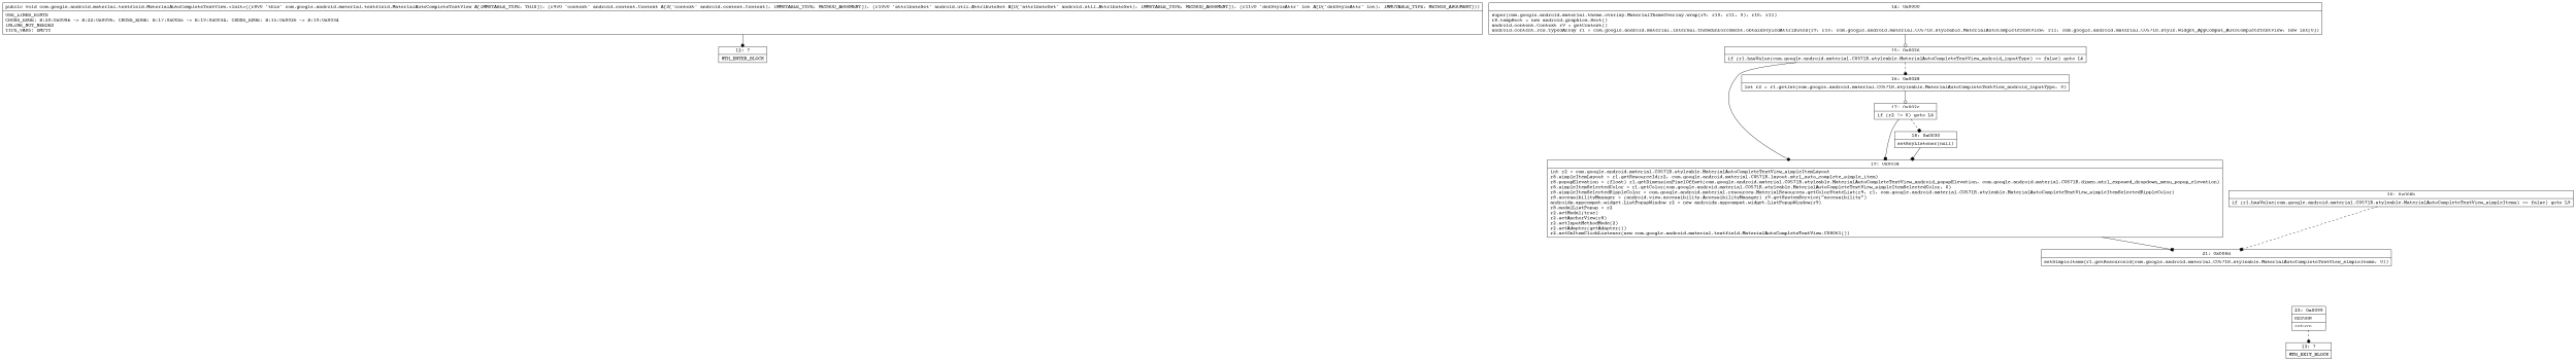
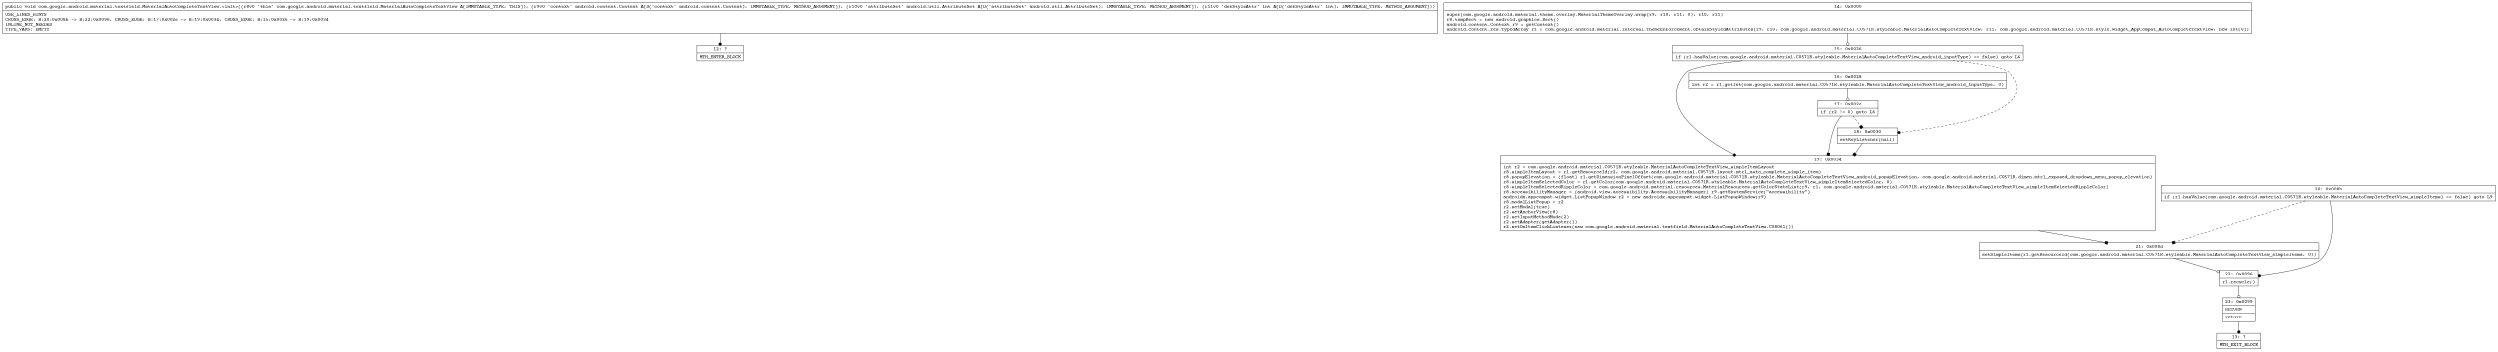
  digraph {
    fontname="Courier Prime"
    node [fontname="Courier Prime" shape=record]
    edge [arrowhead=dot fontname="Courier Prime"]
    n1 [label="{12\:\ ?|MTH_ENTER_BLOCK\l}"]
    n2 [label="{14\:\ 0x0000|super(com.google.android.material.theme.overlay.MaterialThemeOverlay.wrap(r9, r10, r11, 0), r10, r11)\lr8.tempRect = new android.graphics.Rect()\landroid.content.Context r9 = getContext()\landroid.content.res.TypedArray r1 = com.google.android.material.internal.ThemeEnforcement.obtainStyledAttributes(r9, r10, com.google.android.material.C0571R.styleable.MaterialAutoCompleteTextView, r11, com.google.android.material.C0571R.style.Widget_AppCompat_AutoCompleteTextView, new int[0])\l}"]
    n3 [label="{15\:\ 0x0026|if (r1.hasValue(com.google.android.material.C0571R.styleable.MaterialAutoCompleteTextView_android_inputType) == false) goto L6\l}"]
    n4 [label="{16\:\ 0x0028|int r2 = r1.getInt(com.google.android.material.C0571R.styleable.MaterialAutoCompleteTextView_android_inputType, 0)\l}"]
    n5 [label="{19\:\ 0x0034|int r2 = com.google.android.material.C0571R.styleable.MaterialAutoCompleteTextView_simpleItemLayout\lr8.simpleItemLayout = r1.getResourceId(r2, com.google.android.material.C0571R.layout.mtrl_auto_complete_simple_item)\lr8.popupElevation = (float) r1.getDimensionPixelOffset(com.google.android.material.C0571R.styleable.MaterialAutoCompleteTextView_android_popupElevation, com.google.android.material.C0571R.dimen.mtrl_exposed_dropdown_menu_popup_elevation)\lr8.simpleItemSelectedColor = r1.getColor(com.google.android.material.C0571R.styleable.MaterialAutoCompleteTextView_simpleItemSelectedColor, 0)\lr8.simpleItemSelectedRippleColor = com.google.android.material.resources.MaterialResources.getColorStateList(r9, r1, com.google.android.material.C0571R.styleable.MaterialAutoCompleteTextView_simpleItemSelectedRippleColor)\lr8.accessibilityManager = (android.view.accessibility.AccessibilityManager) r9.getSystemService(\"accessibility\")\landroidx.appcompat.widget.ListPopupWindow r2 = new androidx.appcompat.widget.ListPopupWindow(r9)\lr8.modalListPopup = r2\lr2.setModal(true)\lr2.setAnchorView(r8)\lr2.setInputMethodMode(2)\lr2.setAdapter(getAdapter())\lr2.setOnItemClickListener(new com.google.android.material.textfield.MaterialAutoCompleteTextView.C08061())\l}"]
    n6 [label="{17\:\ 0x002e|if (r2 != 0) goto L6\l}"]
    n7 [label="{21\:\ 0x008d|setSimpleItems(r1.getResourceId(com.google.android.material.C0571R.styleable.MaterialAutoCompleteTextView_simpleItems, 0))\l}"]
    n8 [label="{18\:\ 0x0030|setKeyListener(null)\l}"]
    n9 [label="{20\:\ 0x008b|if (r1.hasValue(com.google.android.material.C0571R.styleable.MaterialAutoCompleteTextView_simpleItems) == false) goto L9\l}"]
+   n10 [label="{22\:\ 0x0096|r1.recycle()\l}"]
    n11 [label="{23\:\ 0x0099|RETURN\l|return\l}"]
    n12 [label="{13\:\ ?|MTH_EXIT_BLOCK\l}"]
    n13 [label="{public void com.google.android.material.textfield.MaterialAutoCompleteTextView.\<init\>((r8v0 'this' com.google.android.material.textfield.MaterialAutoCompleteTextView A[IMMUTABLE_TYPE, THIS]), (r9v0 'context' android.content.Context A[D('context' android.content.Context), IMMUTABLE_TYPE, METHOD_ARGUMENT]), (r10v0 'attributeSet' android.util.AttributeSet A[D('attributeSet' android.util.AttributeSet), IMMUTABLE_TYPE, METHOD_ARGUMENT]), (r11v0 'defStyleAttr' int A[D('defStyleAttr' int), IMMUTABLE_TYPE, METHOD_ARGUMENT]))  | USE_LINES_HINTS\lCROSS_EDGE: B:20:0x008b \-\> B:22:0x0096, CROSS_EDGE: B:17:0x002e \-\> B:19:0x0034, CROSS_EDGE: B:15:0x0026 \-\> B:19:0x0034\lINLINE_NOT_NEEDED\lTYPE_VARS: EMPTY\l}"]
    n2 -> n3 [arrowhead=odot]
-   n3 -> n4 [style=dashed]
+   n3 -> n8 [style=dashed]
    n3 -> n5
    n4 -> n6 [arrowhead=odot]
    n5 -> n7 [arrowhead=box]
    n6 -> n5 [arrowhead=box]
    n6 -> n8 [arrowhead=box style=dashed]
+   n7 -> n10 [arrowhead=odot]
    n8 -> n5 [arrowhead=box]
    n9 -> n7 [arrowhead=box style=dashed]
-   n11 -> n12 [style=dashed]
+   n9 -> n10
+   n10 -> n11 [arrowhead=odot]
+   n11 -> n12
    n13 -> n1
  }
